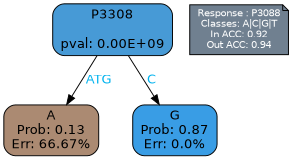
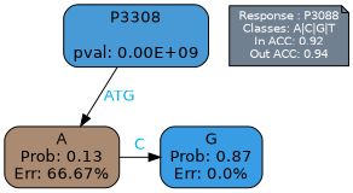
  digraph {
    ranksep=equally
    splines=polylines
    node [color=black fontname=helvetica shape=box style="filled, rounded"]
    edge [fontcolor=deepskyblue2 fontname=helvetica]
    n1 [fillcolor="#ab8a72" label="A\nProb: 0.13\nErr: 66.67%"]
    n2 [fillcolor="#399de5" label="G\nProb: 0.87\nErr: 0.0%"]
    n3 [align=left fillcolor=slategray fontcolor=white fontsize=10 label="Response : P3088\nClasses: A|C|G|T\nIn ACC: 0.92\nOut ACC: 0.94\n" shape=note style=filled]
    n4 [fillcolor="#479ad6" label="P3308\n\npval: 0.00E+09"]
    subgraph sub_1 {
      rank=same
      n1
      n2
    }
    subgraph sub_2 {
      rank=same
      n3
      n4
    }
    n4 -> n1 [label=ATG]
-   n4 -> n2 [label=C]
+   n1 -> n2 [label=C]
  }
